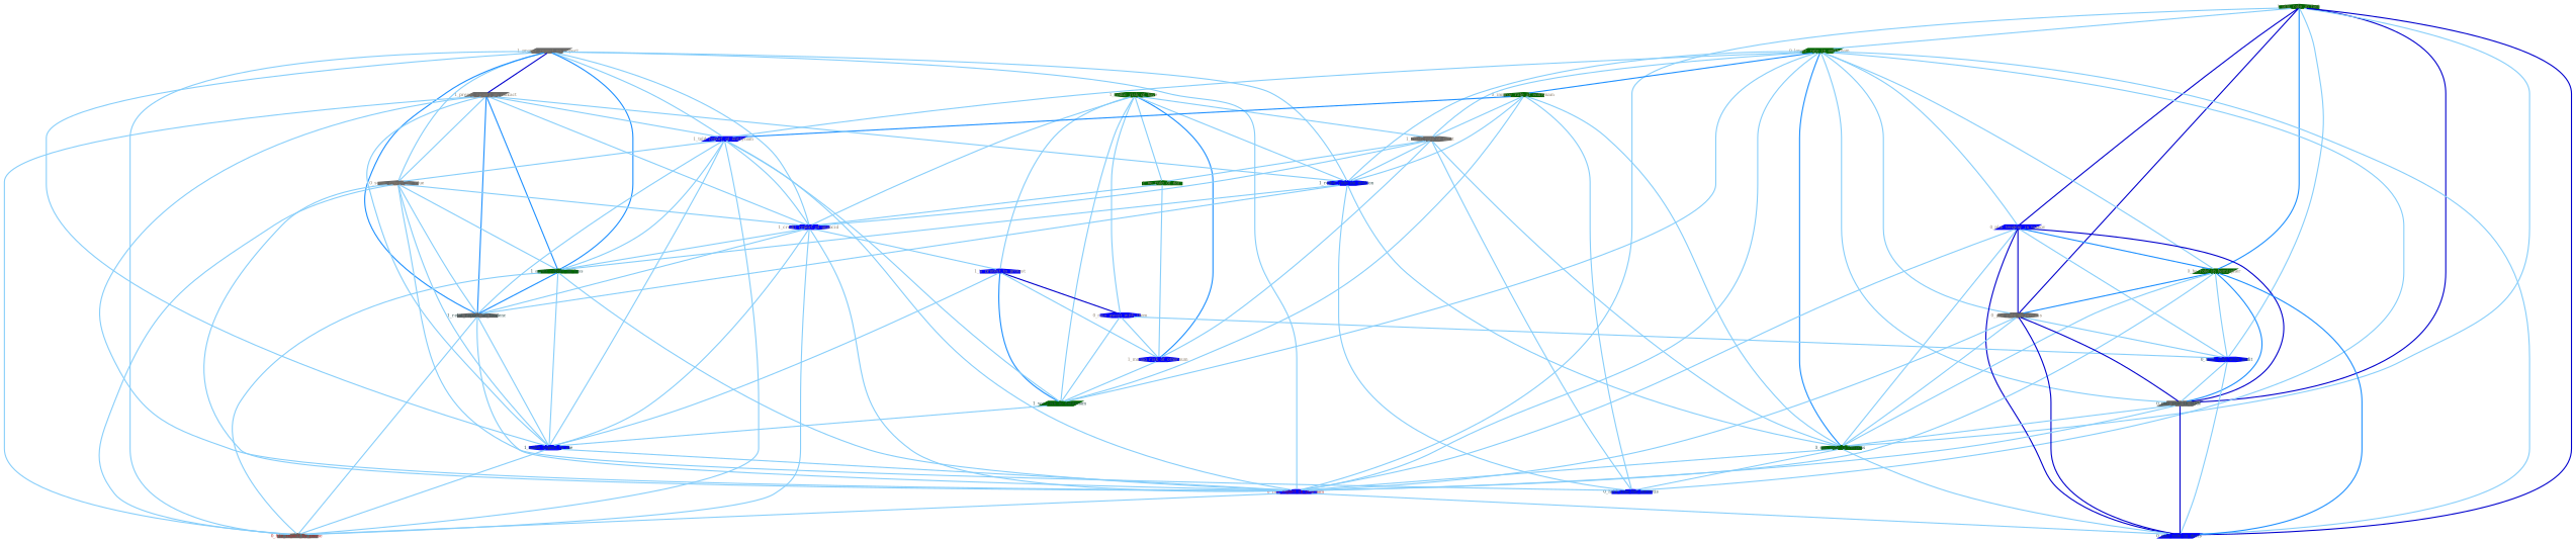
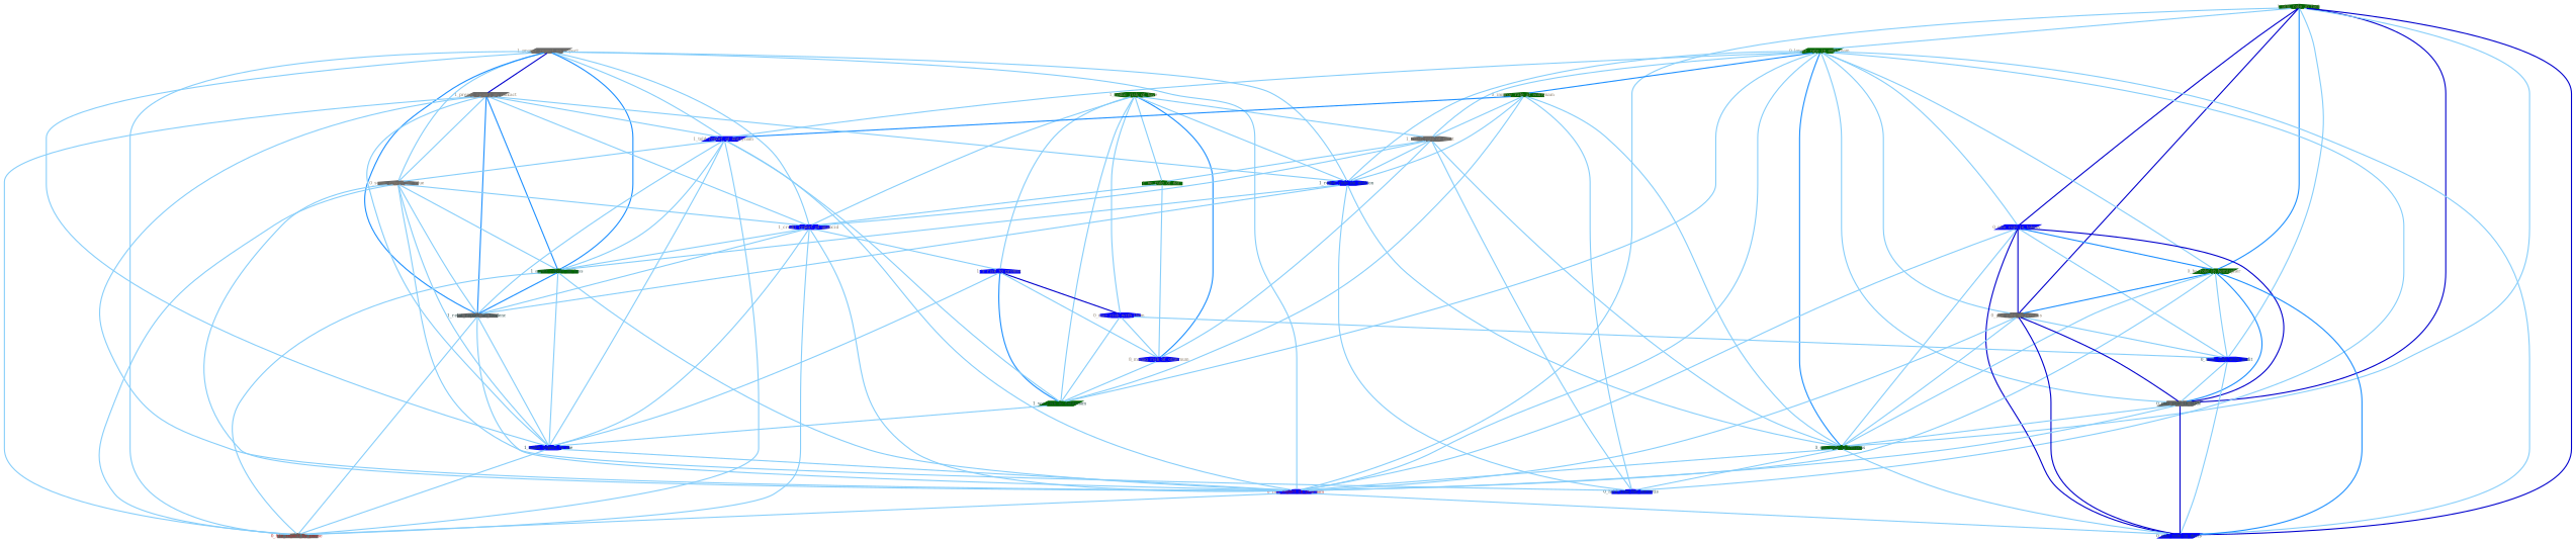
  graph {
    node [color=blue fixedsize=true fontcolor="#8b7d6b" fontsize=4 shape=house style=filled]
    edge [color="#87cefa" w=1]
    "1_plai_role_in_fuel " [color=darkgreen height=.06 width=.5]
    "1_prepar_report_on_impact " [color=gray40 height=.06 shape=parallelogram width=.5]
    "1_reduc_risk_of_have " [color=darkgreen height=.06 shape=octagon width=.5]
    "0_lower_rate_in_entitynam " [color=darkgreen height=.06 shape=parallelogram width=.5]
    "0_improv_rate_at_entitynam " [color=darkgreen height=.06 width=.5]
    "1_prepar_report_on_contact " [color=gray40 height=.06 shape=parallelogram width=.5]
-   "0_plai_role_in_takeov " [height=.06 shape=parallelogram width=.5 label="0_plai_tendenc_in_takeov"]
-   "1_'s_risk_to_protest " [height=.06 width=.5 label="1_'s_protest_to_protest"]
+   "0_plai_role_in_takeov " [height=.06 shape=parallelogram width=.5]
+   "1_'s_risk_to_protest " [height=.06 width=.5]
    "1_told_report_at_entitynam " [height=.06 shape=parallelogram width=.5]
    "0_ha_role_in_hemispher " [color=darkgreen height=.06 shape=parallelogram width=.5]
    "1_slash_rate_of_taxat " [color=gray40 height=.06 shape=octagon width=.5]
    "1_be_rule_of_dai " [color=darkgreen height=.06 width=.5]
-   "0_rais_risk_with_them " [height=.06 shape=octagon width=.5 label="0_rais_await_with_them"]
+   "0_rais_risk_with_them " [height=.06 shape=octagon width=.5]
    "0_scour_report_for_clue " [color=gray40 height=.06 width=.5]
    "0_plai_role_in_process " [color=gray40 height=.06 shape=octagon width=.5]
    "1_credit_report_of_genocid " [height=.06 shape=octagon width=.5]
-   "1_manag_risk_of_othernum " [height=.06 shape=octagon width=.5]
+   "1_manag_risk_of_othernum " [height=.06 shape=octagon width=.5 label="8_manag_risk_of_othernum"]
    "0_ran_report_in_yearnum " [fontcolor="#b22222" height=.06 width=.5]
    "0_file_report_by_phone " [color=gray40 fontcolor="#b22222" height=.06 width=.5]
    "0_have_role_with_audit " [fontcolor="#2f4f4f" height=.06 shape=octagon width=.5]
    "0_plai_role_in_slide " [color=gray40 fontcolor="#2f4f4f" height=.06 shape=parallelogram width=.5]
    "0_eas_rate_in_respons " [color=darkgreen fontcolor="#2f4f4f" height=.06 width=.5]
    "0_plai_role_in_decis " [fontcolor="#2f4f4f" height=.06 shape=parallelogram width=.5]
    "1_reduc_rate_on_million " [fontcolor="#2f4f4f" height=.06 shape=octagon width=.5]
    "1_await_report_on_loss " [color=darkgreen fontcolor="#2f4f4f" height=.06 width=.5]
    "1_relai_report_on_tendenc " [color=gray40 fontcolor="#2f4f4f" height=.06 width=.5]
    "1_make_report_to_the " [fontcolor="#2f4f4f" height=.06 shape=octagon width=.5]
    "1_wa_risk_to_entitynam " [color=darkgreen fontcolor="#2f4f4f" height=.06 shape=parallelogram width=.5]
    "0_hold_rate_for_advertis " [fontcolor="#2f4f4f" height=.06 width=.5]
    subgraph sub_1 {
      "1_plai_role_in_fuel "
      "1_prepar_report_on_impact "
      "1_reduc_risk_of_have "
      "0_lower_rate_in_entitynam "
      "0_improv_rate_at_entitynam "
      "1_prepar_report_on_contact "
      "0_plai_role_in_takeov "
      "1_'s_risk_to_protest "
      "1_told_report_at_entitynam "
      "0_ha_role_in_hemispher "
      "1_slash_rate_of_taxat "
      "1_be_rule_of_dai "
      "0_rais_risk_with_them "
      "0_scour_report_for_clue "
      "0_plai_role_in_process "
      "1_credit_report_of_genocid "
      "1_manag_risk_of_othernum "
    }
    subgraph sub_2 {
      "0_ran_report_in_yearnum "
      "0_file_report_by_phone "
    }
    "1_plai_role_in_fuel " -- "0_lower_rate_in_entitynam "
    "1_plai_role_in_fuel " -- "0_plai_role_in_takeov " [color="#0000cd" w=3]
    "1_plai_role_in_fuel " -- "0_ha_role_in_hemispher " [color="#1e90ff" w=2]
    "1_plai_role_in_fuel " -- "0_plai_role_in_process " [color="#0000cd" w=3]
    "1_plai_role_in_fuel " -- "0_ran_report_in_yearnum "
    "1_plai_role_in_fuel " -- "0_have_role_with_audit "
    "1_plai_role_in_fuel " -- "0_plai_role_in_slide " [color="#0000cd" w=3]
    "1_plai_role_in_fuel " -- "0_eas_rate_in_respons "
    "1_plai_role_in_fuel " -- "0_plai_role_in_decis " [color="#0000cd" w=3]
    "1_prepar_report_on_impact " -- "1_prepar_report_on_contact " [color="#0000cd" w=3]
    "1_prepar_report_on_impact " -- "1_told_report_at_entitynam "
    "1_prepar_report_on_impact " -- "0_scour_report_for_clue "
    "1_prepar_report_on_impact " -- "1_credit_report_of_genocid "
    "1_prepar_report_on_impact " -- "0_ran_report_in_yearnum "
    "1_prepar_report_on_impact " -- "0_file_report_by_phone "
    "1_prepar_report_on_impact " -- "1_reduc_rate_on_million "
    "1_prepar_report_on_impact " -- "1_await_report_on_loss " [color="#1e90ff" w=2]
    "1_prepar_report_on_impact " -- "1_relai_report_on_tendenc " [color="#1e90ff" w=2]
    "1_prepar_report_on_impact " -- "1_make_report_to_the "
    "1_reduc_risk_of_have " -- "1_'s_risk_to_protest "
    "1_reduc_risk_of_have " -- "1_slash_rate_of_taxat "
    "1_reduc_risk_of_have " -- "1_be_rule_of_dai "
    "1_reduc_risk_of_have " -- "0_rais_risk_with_them "
    "1_reduc_risk_of_have " -- "1_credit_report_of_genocid "
    "1_reduc_risk_of_have " -- "1_manag_risk_of_othernum " [color="#1e90ff" w=2]
    "1_reduc_risk_of_have " -- "1_reduc_rate_on_million "
    "1_reduc_risk_of_have " -- "1_wa_risk_to_entitynam "
    "0_lower_rate_in_entitynam " -- "0_improv_rate_at_entitynam " [color="#1e90ff" w=2]
    "0_lower_rate_in_entitynam " -- "0_plai_role_in_takeov "
    "0_lower_rate_in_entitynam " -- "1_told_report_at_entitynam "
    "0_lower_rate_in_entitynam " -- "0_ha_role_in_hemispher "
    "0_lower_rate_in_entitynam " -- "1_slash_rate_of_taxat "
    "0_lower_rate_in_entitynam " -- "0_plai_role_in_process "
    "0_lower_rate_in_entitynam " -- "0_ran_report_in_yearnum "
    "0_lower_rate_in_entitynam " -- "0_plai_role_in_slide "
    "0_lower_rate_in_entitynam " -- "0_eas_rate_in_respons " [color="#1e90ff" w=2]
    "0_lower_rate_in_entitynam " -- "0_plai_role_in_decis "
    "0_lower_rate_in_entitynam " -- "1_reduc_rate_on_million "
    "0_lower_rate_in_entitynam " -- "1_wa_risk_to_entitynam "
    "0_lower_rate_in_entitynam " -- "0_hold_rate_for_advertis "
    "0_improv_rate_at_entitynam " -- "1_told_report_at_entitynam " [color="#1e90ff" w=2]
    "0_improv_rate_at_entitynam " -- "1_slash_rate_of_taxat "
    "0_improv_rate_at_entitynam " -- "0_eas_rate_in_respons "
    "0_improv_rate_at_entitynam " -- "1_reduc_rate_on_million "
    "0_improv_rate_at_entitynam " -- "1_wa_risk_to_entitynam "
    "0_improv_rate_at_entitynam " -- "0_hold_rate_for_advertis "
    "1_prepar_report_on_contact " -- "1_told_report_at_entitynam "
    "1_prepar_report_on_contact " -- "0_scour_report_for_clue "
    "1_prepar_report_on_contact " -- "1_credit_report_of_genocid "
    "1_prepar_report_on_contact " -- "0_ran_report_in_yearnum "
    "1_prepar_report_on_contact " -- "0_file_report_by_phone "
    "1_prepar_report_on_contact " -- "1_reduc_rate_on_million "
    "1_prepar_report_on_contact " -- "1_await_report_on_loss " [color="#1e90ff" w=2]
    "1_prepar_report_on_contact " -- "1_relai_report_on_tendenc " [color="#1e90ff" w=2]
    "1_prepar_report_on_contact " -- "1_make_report_to_the "
    "0_plai_role_in_takeov " -- "0_ha_role_in_hemispher " [color="#1e90ff" w=2]
    "0_plai_role_in_takeov " -- "0_plai_role_in_process " [color="#0000cd" w=3]
    "0_plai_role_in_takeov " -- "0_ran_report_in_yearnum "
    "0_plai_role_in_takeov " -- "0_have_role_with_audit "
    "0_plai_role_in_takeov " -- "0_plai_role_in_slide " [color="#0000cd" w=3]
    "0_plai_role_in_takeov " -- "0_eas_rate_in_respons "
    "0_plai_role_in_takeov " -- "0_plai_role_in_decis " [color="#0000cd" w=3]
    "1_'s_risk_to_protest " -- "0_rais_risk_with_them " [color="#0000cd"]
    "1_'s_risk_to_protest " -- "1_manag_risk_of_othernum "
    "1_'s_risk_to_protest " -- "1_make_report_to_the "
    "1_'s_risk_to_protest " -- "1_wa_risk_to_entitynam " [color="#1e90ff" w=2]
    "1_told_report_at_entitynam " -- "0_scour_report_for_clue "
-   "1_told_report_at_entitynam " -- "1_credit_report_of_genocid "
    "1_told_report_at_entitynam " -- "0_ran_report_in_yearnum "
    "1_told_report_at_entitynam " -- "0_file_report_by_phone "
    "1_told_report_at_entitynam " -- "1_await_report_on_loss "
    "1_told_report_at_entitynam " -- "1_relai_report_on_tendenc "
    "1_told_report_at_entitynam " -- "1_make_report_to_the "
    "1_told_report_at_entitynam " -- "1_wa_risk_to_entitynam "
    "0_ha_role_in_hemispher " -- "0_plai_role_in_process " [color="#1e90ff" w=2]
    "0_ha_role_in_hemispher " -- "0_ran_report_in_yearnum "
    "0_ha_role_in_hemispher " -- "0_have_role_with_audit "
    "0_ha_role_in_hemispher " -- "0_plai_role_in_slide " [color="#1e90ff" w=2]
    "0_ha_role_in_hemispher " -- "0_eas_rate_in_respons "
    "0_ha_role_in_hemispher " -- "0_plai_role_in_decis " [color="#1e90ff" w=2]
    "1_slash_rate_of_taxat " -- "1_be_rule_of_dai "
    "1_slash_rate_of_taxat " -- "1_credit_report_of_genocid "
    "1_slash_rate_of_taxat " -- "1_manag_risk_of_othernum "
    "1_slash_rate_of_taxat " -- "0_eas_rate_in_respons "
    "1_slash_rate_of_taxat " -- "1_reduc_rate_on_million "
    "1_slash_rate_of_taxat " -- "0_hold_rate_for_advertis "
    "1_be_rule_of_dai " -- "1_credit_report_of_genocid "
    "1_be_rule_of_dai " -- "1_manag_risk_of_othernum "
    "0_rais_risk_with_them " -- "1_manag_risk_of_othernum "
    "0_rais_risk_with_them " -- "0_have_role_with_audit "
    "0_rais_risk_with_them " -- "1_wa_risk_to_entitynam "
    "0_scour_report_for_clue " -- "1_credit_report_of_genocid "
    "0_scour_report_for_clue " -- "0_ran_report_in_yearnum "
    "0_scour_report_for_clue " -- "0_file_report_by_phone "
    "0_scour_report_for_clue " -- "1_await_report_on_loss "
    "0_scour_report_for_clue " -- "1_relai_report_on_tendenc "
    "0_scour_report_for_clue " -- "1_make_report_to_the "
    "0_scour_report_for_clue " -- "0_hold_rate_for_advertis "
    "0_plai_role_in_process " -- "0_ran_report_in_yearnum "
    "0_plai_role_in_process " -- "0_have_role_with_audit "
    "0_plai_role_in_process " -- "0_plai_role_in_slide " [color="#0000cd" w=3]
    "0_plai_role_in_process " -- "0_eas_rate_in_respons "
    "0_plai_role_in_process " -- "0_plai_role_in_decis " [color="#0000cd" w=3]
    "1_credit_report_of_genocid " -- "1_'s_risk_to_protest "
    "1_credit_report_of_genocid " -- "0_ran_report_in_yearnum "
    "1_credit_report_of_genocid " -- "0_file_report_by_phone "
    "1_credit_report_of_genocid " -- "1_await_report_on_loss "
    "1_credit_report_of_genocid " -- "1_relai_report_on_tendenc "
    "1_credit_report_of_genocid " -- "1_make_report_to_the "
    "1_manag_risk_of_othernum " -- "1_wa_risk_to_entitynam "
    "0_ran_report_in_yearnum " -- "0_file_report_by_phone "
    "0_ran_report_in_yearnum " -- "0_plai_role_in_decis "
    "0_have_role_with_audit " -- "0_plai_role_in_slide "
    "0_have_role_with_audit " -- "0_plai_role_in_decis "
    "0_plai_role_in_slide " -- "0_ran_report_in_yearnum "
    "0_plai_role_in_slide " -- "0_eas_rate_in_respons "
    "0_plai_role_in_slide " -- "0_plai_role_in_decis " [color="#0000cd" w=3]
    "0_eas_rate_in_respons " -- "0_ran_report_in_yearnum "
    "0_eas_rate_in_respons " -- "0_plai_role_in_decis "
    "0_eas_rate_in_respons " -- "0_hold_rate_for_advertis "
    "1_reduc_rate_on_million " -- "0_eas_rate_in_respons "
    "1_reduc_rate_on_million " -- "1_await_report_on_loss "
    "1_reduc_rate_on_million " -- "1_relai_report_on_tendenc "
    "1_reduc_rate_on_million " -- "0_hold_rate_for_advertis "
    "1_await_report_on_loss " -- "0_ran_report_in_yearnum "
    "1_await_report_on_loss " -- "0_file_report_by_phone "
    "1_await_report_on_loss " -- "1_relai_report_on_tendenc " [color="#1e90ff" w=2]
    "1_await_report_on_loss " -- "1_make_report_to_the "
    "1_relai_report_on_tendenc " -- "0_ran_report_in_yearnum "
    "1_relai_report_on_tendenc " -- "0_file_report_by_phone "
    "1_relai_report_on_tendenc " -- "1_make_report_to_the "
    "1_make_report_to_the " -- "0_ran_report_in_yearnum "
    "1_make_report_to_the " -- "0_file_report_by_phone "
    "1_wa_risk_to_entitynam " -- "1_make_report_to_the "
  }
